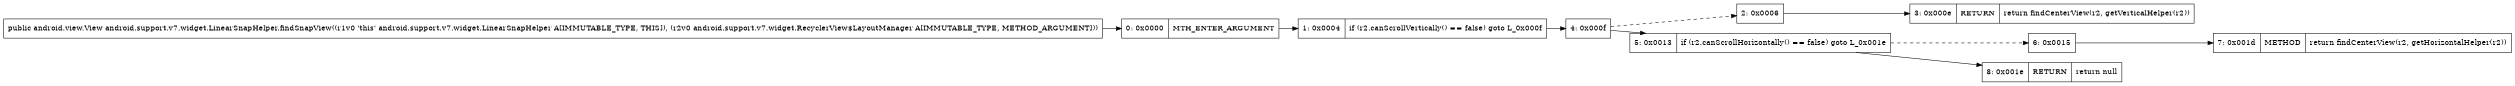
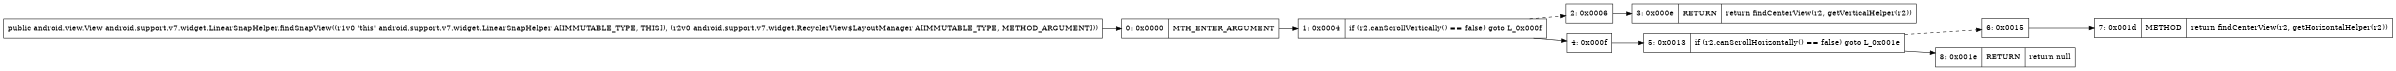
  digraph {
    rankdir=LR
    node [shape=record]
    n1 [label="{0\:\ 0x0000|MTH_ENTER_ARGUMENT\l}"]
    n2 [label="{1\:\ 0x0004|if (r2.canScrollVertically() == false) goto L_0x000f\l}"]
    n3 [label="{2\:\ 0x0006}"]
    n4 [label="{4\:\ 0x000f}"]
    n5 [label="{3\:\ 0x000e|RETURN\l|return findCenterView(r2, getVerticalHelper(r2))\l}"]
    n6 [label="{5\:\ 0x0013|if (r2.canScrollHorizontally() == false) goto L_0x001e\l}"]
    n7 [label="{6\:\ 0x0015}"]
    n8 [label="{8\:\ 0x001e|RETURN\l|return null\l}"]
    n9 [label="{7\:\ 0x001d|METHOD\l|return findCenterView(r2, getHorizontalHelper(r2))\l}"]
    n10 [label="{public android.view.View android.support.v7.widget.LinearSnapHelper.findSnapView((r1v0 'this' android.support.v7.widget.LinearSnapHelper A[IMMUTABLE_TYPE, THIS]), (r2v0 android.support.v7.widget.RecyclerView$LayoutManager A[IMMUTABLE_TYPE, METHOD_ARGUMENT])) }"]
    n1 -> n2
-   n4 -> n3 [style=dashed]
+   n2 -> n3 [style=dashed]
    n2 -> n4
    n3 -> n5
    n4 -> n6
    n6 -> n7 [style=dashed]
    n6 -> n8
    n7 -> n9
    n10 -> n1
  }
